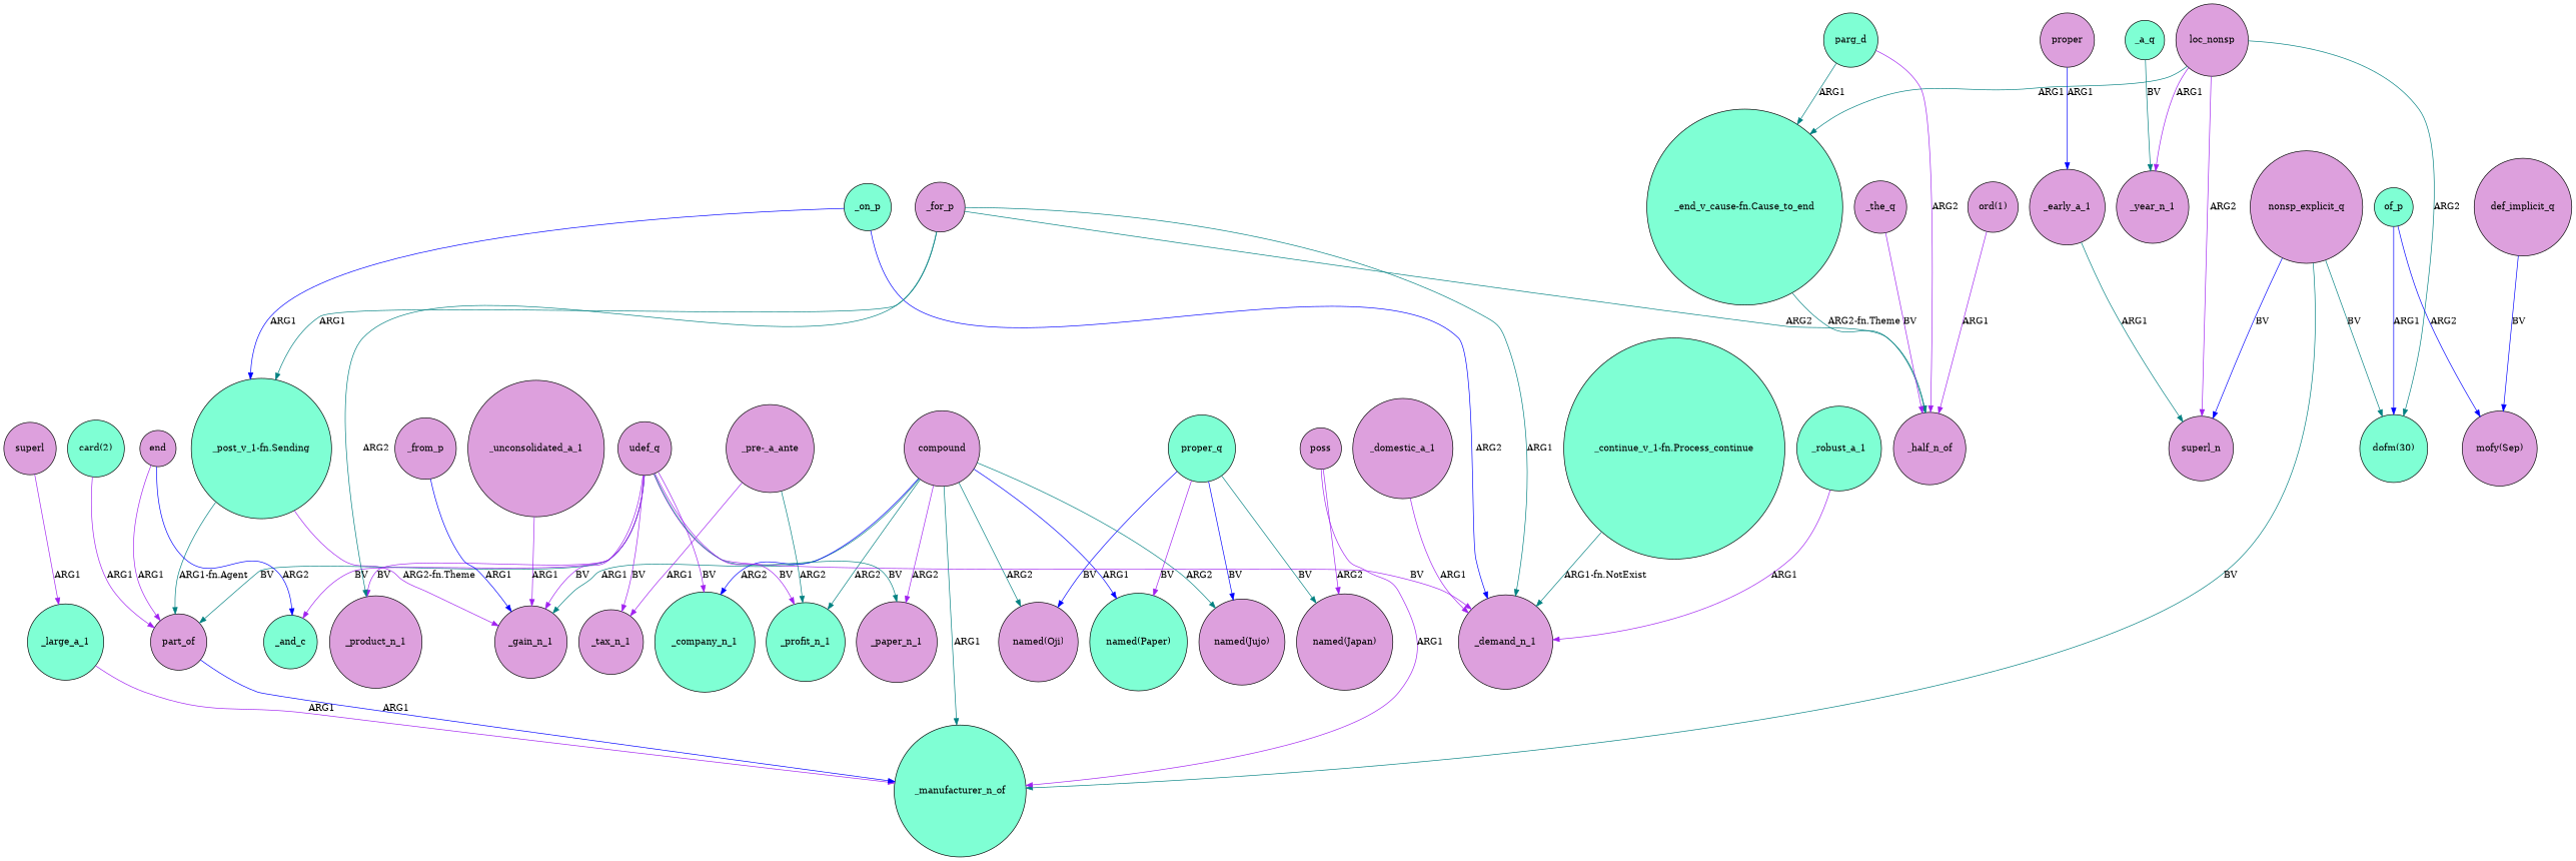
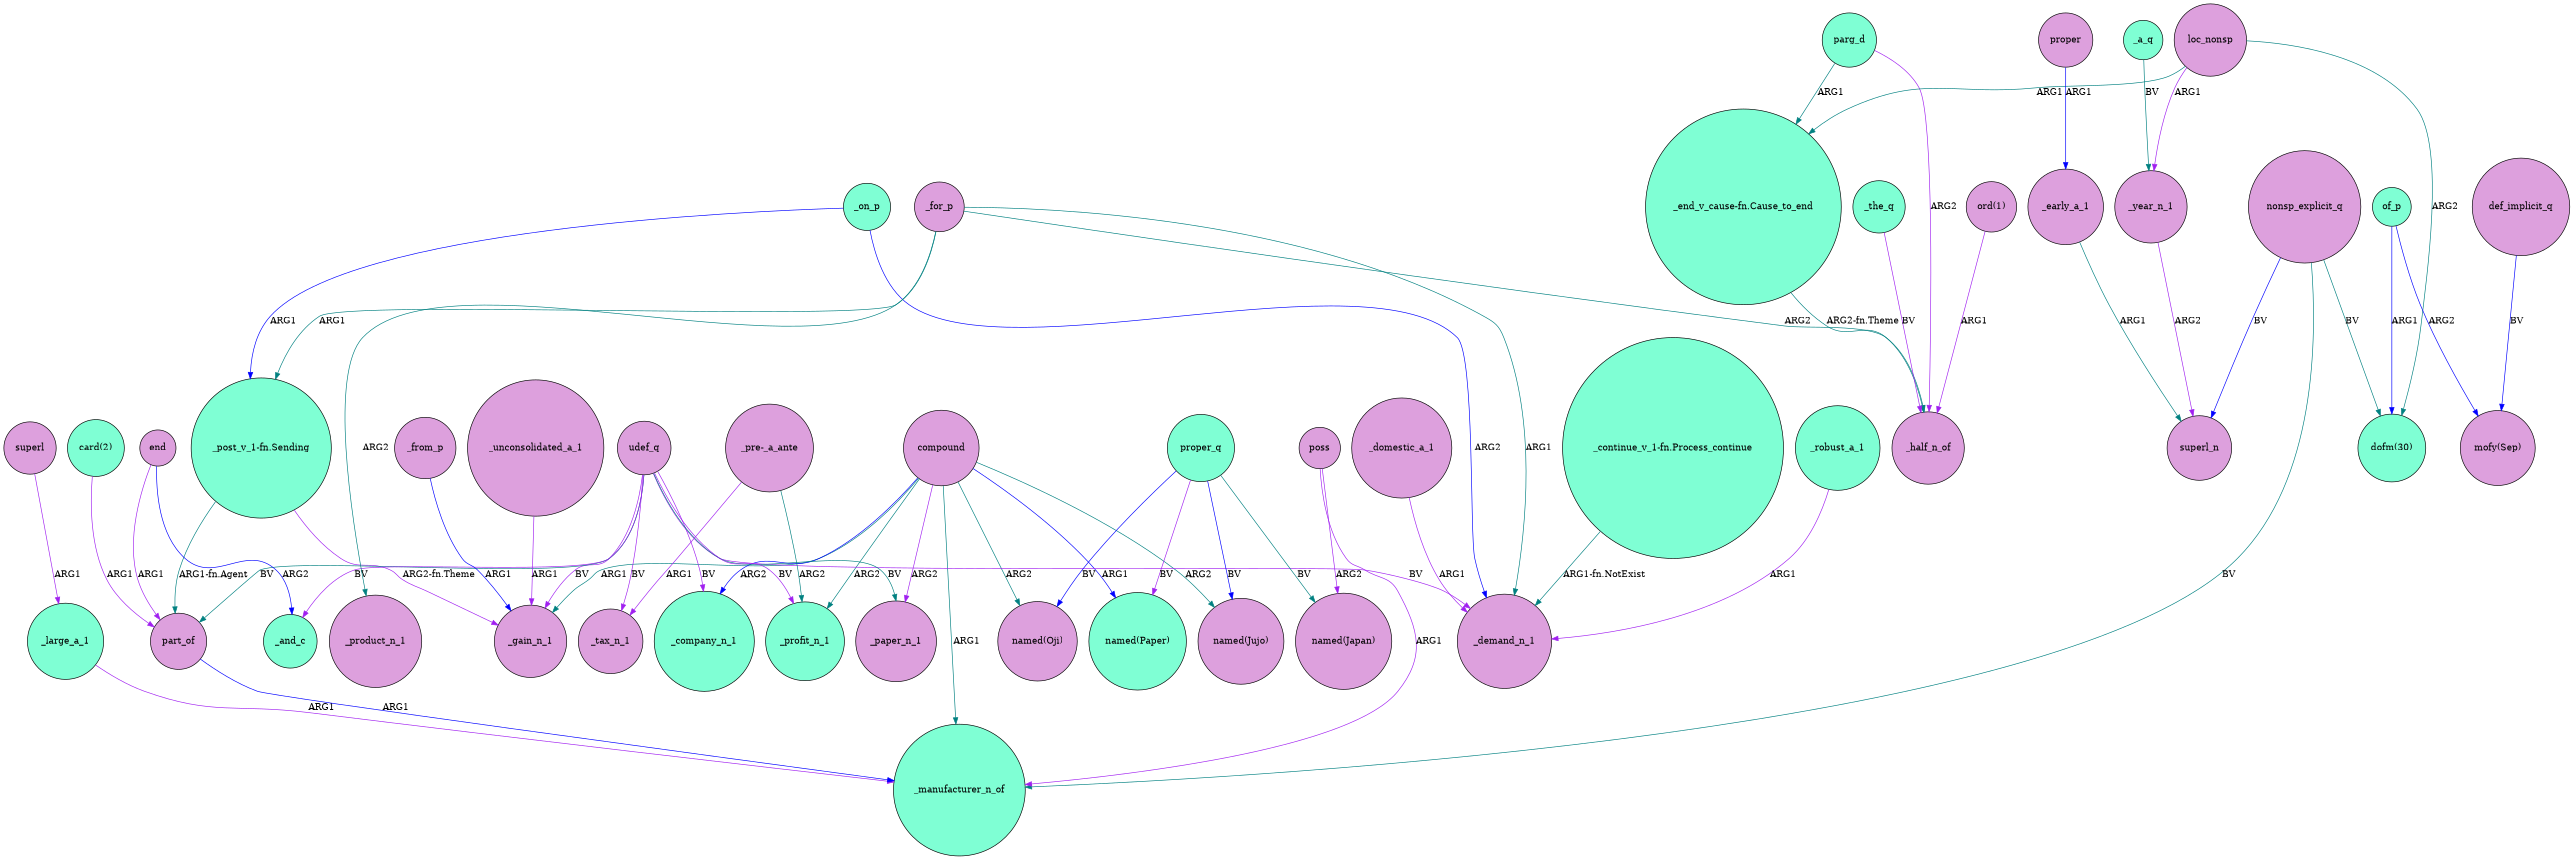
  digraph {
    node [fillcolor=plum shape=circle style=filled]
    edge [color=purple]
    _large_a_1 [fillcolor=aquamarine]
    superl
    _manufacturer_n_of [fillcolor=aquamarine]
    _on_p [fillcolor=aquamarine]
    _demand_n_1
    "_post_v_1-fn.Sending" [fillcolor=aquamarine]
    _gain_n_1
    part_of
    compound
    "named(Jujo)"
    _company_n_1 [fillcolor=aquamarine]
    "named(Paper)" [fillcolor=aquamarine]
    _paper_n_1
    _profit_n_1 [fillcolor=aquamarine]
    "named(Oji)"
    udef_q
    _product_n_1
    _tax_n_1
    _and_c [fillcolor=aquamarine]
    "_end_v_cause-fn.Cause_to_end" [fillcolor=aquamarine]
    _half_n_of
    proper_q [fillcolor=aquamarine]
    "named(Japan)"
    n24 [label=nonsp_explicit_q]
    n25 [label=superl_n]
    "dofm(30)" [fillcolor=aquamarine]
    parg_d [fillcolor=aquamarine]
    _domestic_a_1
    loc_nonsp
    _year_n_1
    "_continue_v_1-fn.Process_continue" [fillcolor=aquamarine]
    _for_p
    "card(2)" [fillcolor=aquamarine]
    "_pre-_a_ante"
    n35 [label=end]
    _from_p
    of_p [fillcolor=aquamarine]
    "mofy(Sep)"
    n39 [label=proper]
    _early_a_1
    _unconsolidated_a_1
    poss
    "ord(1)"
    def_implicit_q
    _robust_a_1 [fillcolor=aquamarine]
    _a_q [fillcolor=aquamarine]
-   _the_q
+   _the_q [fillcolor=aquamarine]
    _large_a_1 -> _manufacturer_n_of [label=ARG1]
    superl -> _large_a_1 [label=ARG1]
    _on_p -> _demand_n_1 [color=blue label=ARG2]
    _on_p -> "_post_v_1-fn.Sending" [color=blue label=ARG1]
    "_post_v_1-fn.Sending" -> _gain_n_1 [label="ARG2-fn.Theme"]
    "_post_v_1-fn.Sending" -> part_of [color=teal label="ARG1-fn.Agent"]
    part_of -> _manufacturer_n_of [color=blue label=ARG1]
    compound -> _manufacturer_n_of [color=teal label=ARG1]
    compound -> _gain_n_1 [color=teal label=ARG1]
    compound -> "named(Jujo)" [color=teal label=ARG2]
    compound -> _company_n_1 [color=blue label=ARG2]
    compound -> "named(Paper)" [color=blue label=ARG1]
    compound -> _paper_n_1 [label=ARG2]
    compound -> _profit_n_1 [color=teal label=ARG2]
    compound -> "named(Oji)" [color=teal label=ARG2]
    udef_q -> _demand_n_1 [label=BV]
    udef_q -> _gain_n_1 [label=BV]
    udef_q -> part_of [color=teal label=BV]
    udef_q -> _company_n_1 [label=BV]
    udef_q -> _paper_n_1 [color=teal label=BV]
    udef_q -> _profit_n_1 [label=BV]
-   udef_q -> _product_n_1 [label=BV]
    udef_q -> _tax_n_1 [label=BV]
    udef_q -> _and_c [label=BV]
    "_end_v_cause-fn.Cause_to_end" -> _half_n_of [color=teal label="ARG2-fn.Theme"]
    proper_q -> "named(Jujo)" [color=blue label=BV]
    proper_q -> "named(Paper)" [label=BV]
    proper_q -> "named(Oji)" [color=blue label=BV]
    proper_q -> "named(Japan)" [color=teal label=BV]
    n24 -> _manufacturer_n_of [color=teal label=BV]
    n24 -> n25 [color=blue label=BV]
    n24 -> "dofm(30)" [color=teal label=BV]
    parg_d -> "_end_v_cause-fn.Cause_to_end" [color=teal label=ARG1]
    parg_d -> _half_n_of [label=ARG2]
    _domestic_a_1 -> _demand_n_1 [label=ARG1]
    loc_nonsp -> "_end_v_cause-fn.Cause_to_end" [color=teal label=ARG1]
-   loc_nonsp -> n25 [label=ARG2]
+   _year_n_1 -> n25 [label=ARG2]
    loc_nonsp -> "dofm(30)" [color=teal label=ARG2]
    loc_nonsp -> _year_n_1 [label=ARG1]
    "_continue_v_1-fn.Process_continue" -> _demand_n_1 [color=teal label="ARG1-fn.NotExist"]
    _for_p -> _demand_n_1 [color=teal label=ARG1]
    _for_p -> "_post_v_1-fn.Sending" [color=teal label=ARG1]
    _for_p -> _product_n_1 [color=teal label=ARG2]
    _for_p -> _half_n_of [color=teal label=ARG2]
    "card(2)" -> part_of [label=ARG1]
    "_pre-_a_ante" -> _profit_n_1 [color=teal label=ARG2]
    "_pre-_a_ante" -> _tax_n_1 [label=ARG1]
    n35 -> part_of [label=ARG1]
    n35 -> _and_c [color=blue label=ARG2]
    _from_p -> _gain_n_1 [color=blue label=ARG1]
    of_p -> "dofm(30)" [color=blue label=ARG1]
    of_p -> "mofy(Sep)" [color=blue label=ARG2]
    n39 -> _early_a_1 [color=blue label=ARG1]
    _early_a_1 -> n25 [color=teal label=ARG1]
    _unconsolidated_a_1 -> _gain_n_1 [label=ARG1]
    poss -> _manufacturer_n_of [label=ARG1]
    poss -> "named(Japan)" [label=ARG2]
    "ord(1)" -> _half_n_of [label=ARG1]
    def_implicit_q -> "mofy(Sep)" [color=blue label=BV]
    _robust_a_1 -> _demand_n_1 [label=ARG1]
    _a_q -> _year_n_1 [color=teal label=BV]
    _the_q -> _half_n_of [label=BV]
  }
